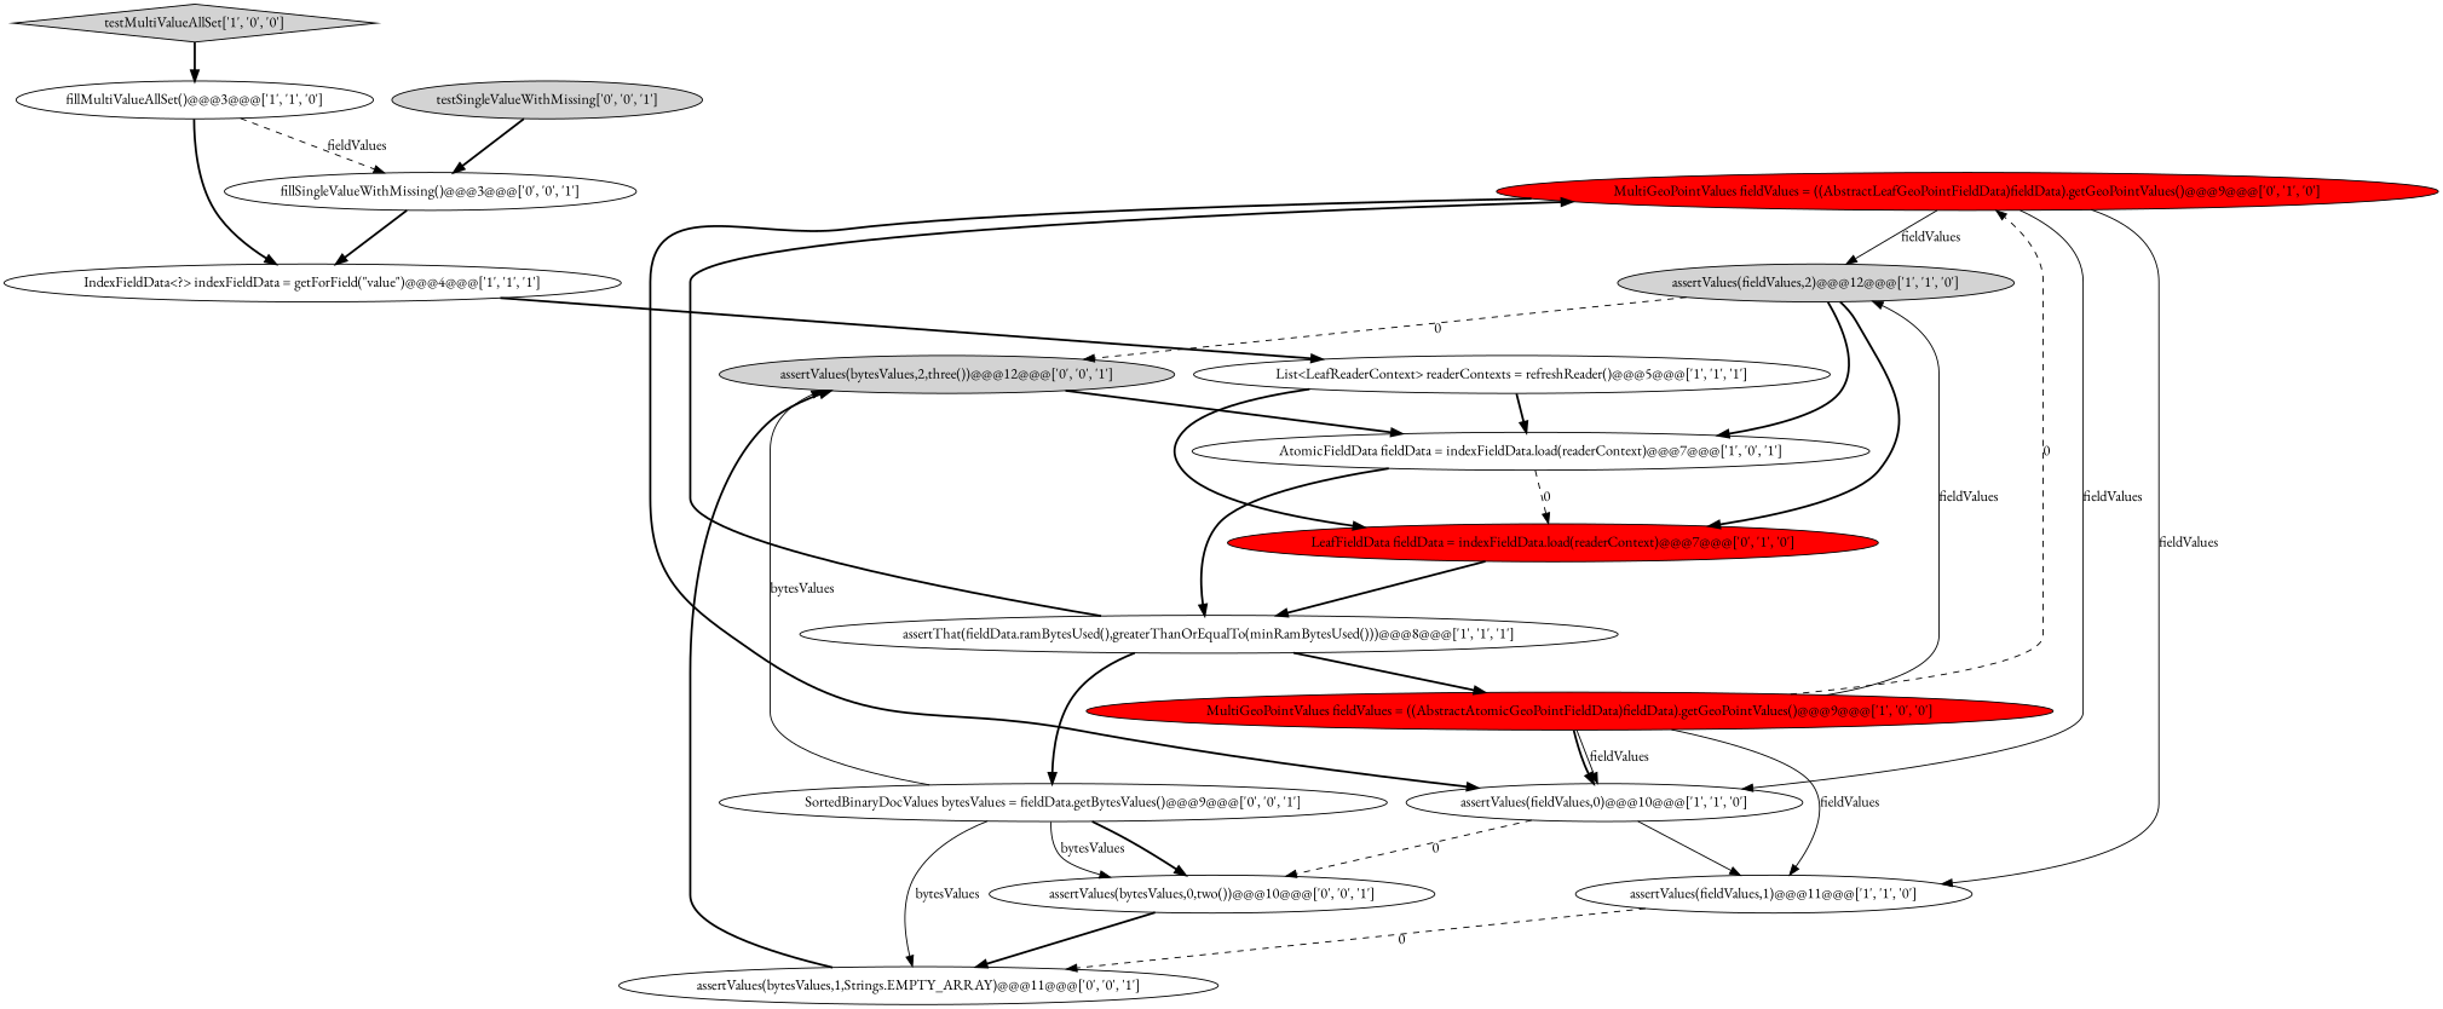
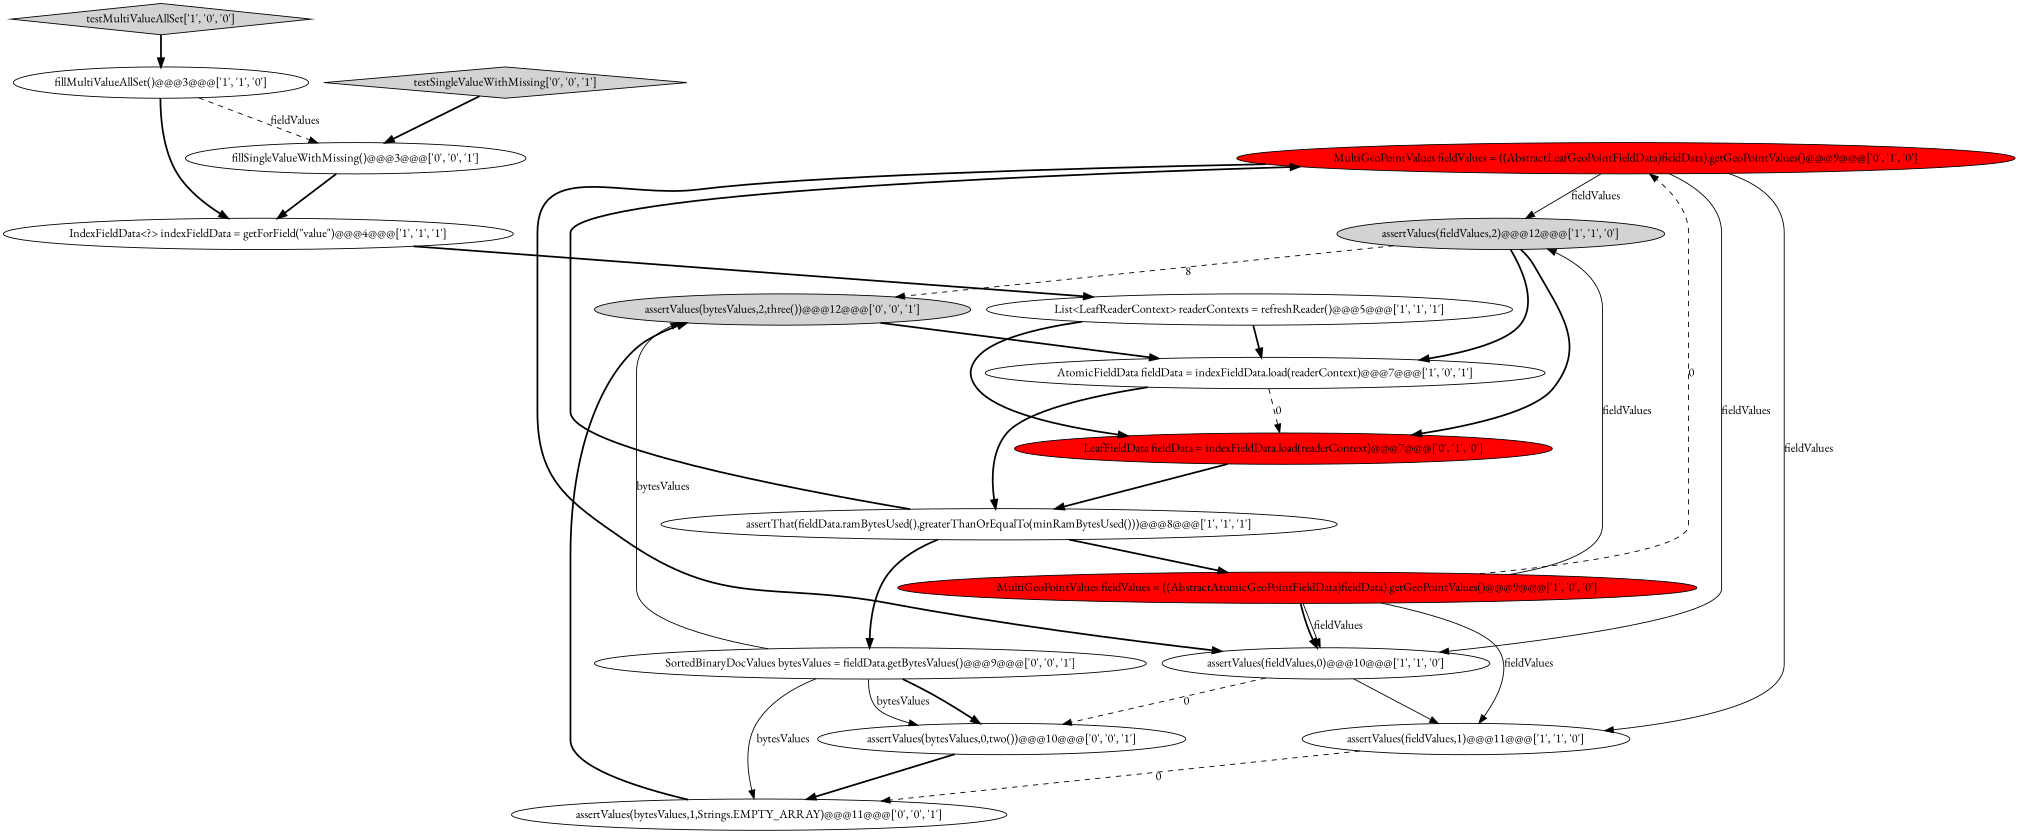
  digraph {
    fontname="EB Garamond"
    node [fillcolor=white fontname="EB Garamond" shape=ellipse style=filled]
    edge [fontname="EB Garamond" style=bold]
    n1 [fillcolor=red label="MultiGeoPointValues fieldValues = ((AbstractLeafGeoPointFieldData)fieldData).getGeoPointValues()@@@9@@@['0', '1', '0']"]
    n2 [fillcolor=lightgray label="assertValues(fieldValues,2)@@@12@@@['1', '1', '0']"]
    n3 [label="assertValues(fieldValues,0)@@@10@@@['1', '1', '0']"]
    n4 [label="assertValues(fieldValues,1)@@@11@@@['1', '1', '0']"]
    n5 [fillcolor=lightgray label="assertValues(bytesValues,2,three())@@@12@@@['0', '0', '1']"]
    n6 [label="AtomicFieldData fieldData = indexFieldData.load(readerContext)@@@7@@@['1', '0', '1']"]
    n7 [fillcolor=red label="LeafFieldData fieldData = indexFieldData.load(readerContext)@@@7@@@['0', '1', '0']"]
    n8 [label="assertValues(bytesValues,0,two())@@@10@@@['0', '0', '1']"]
    n9 [label="assertValues(bytesValues,1,Strings.EMPTY_ARRAY)@@@11@@@['0', '0', '1']"]
    n10 [label="assertThat(fieldData.ramBytesUsed(),greaterThanOrEqualTo(minRamBytesUsed()))@@@8@@@['1', '1', '1']"]
    n11 [label="IndexFieldData<?> indexFieldData = getForField(\"value\")@@@4@@@['1', '1', '1']"]
    n12 [label="List<LeafReaderContext> readerContexts = refreshReader()@@@5@@@['1', '1', '1']"]
    n13 [label="SortedBinaryDocValues bytesValues = fieldData.getBytesValues()@@@9@@@['0', '0', '1']"]
    n14 [fillcolor=red label="MultiGeoPointValues fieldValues = ((AbstractAtomicGeoPointFieldData)fieldData).getGeoPointValues()@@@9@@@['1', '0', '0']"]
-   n15 [fillcolor=lightgray label="testSingleValueWithMissing['0', '0', '1']"]
+   n15 [fillcolor=lightgray label="testSingleValueWithMissing['0', '0', '1']" shape=diamond]
    n16 [label="fillSingleValueWithMissing()@@@3@@@['0', '0', '1']"]
    n17 [label="fillMultiValueAllSet()@@@3@@@['1', '1', '0']"]
    n18 [fillcolor=lightgray label="testMultiValueAllSet['1', '0', '0']" shape=diamond]
    n1 -> n2 [label=fieldValues style=solid]
    n1 -> n3
    n1 -> n3 [label=fieldValues style=solid]
    n1 -> n4 [label=fieldValues style=solid]
-   n2 -> n5 [label=0 style=dashed]
+   n2 -> n5 [label=8 style=dashed]
    n2 -> n6
    n2 -> n7
    n3 -> n4 [style=solid]
    n3 -> n8 [label=0 style=dashed]
    n4 -> n9 [label=0 style=dashed]
    n5 -> n6
    n6 -> n7 [label=0 style=dashed]
    n6 -> n10
    n7 -> n10
    n8 -> n9
    n9 -> n5
    n10 -> n1
    n10 -> n13
    n10 -> n14
    n11 -> n12
    n12 -> n6
    n12 -> n7
    n13 -> n5 [label=bytesValues style=solid]
    n13 -> n8
    n13 -> n8 [label=bytesValues style=solid]
    n13 -> n9 [label=bytesValues style=solid]
    n14 -> n1 [label=0 style=dashed]
    n14 -> n2 [label=fieldValues style=solid]
    n14 -> n3
    n14 -> n3 [label=fieldValues style=solid]
    n14 -> n4 [label=fieldValues style=solid]
    n15 -> n16
    n16 -> n11
    n17 -> n11
    n17 -> n16 [label=fieldValues style=dashed]
    n18 -> n17
  }
